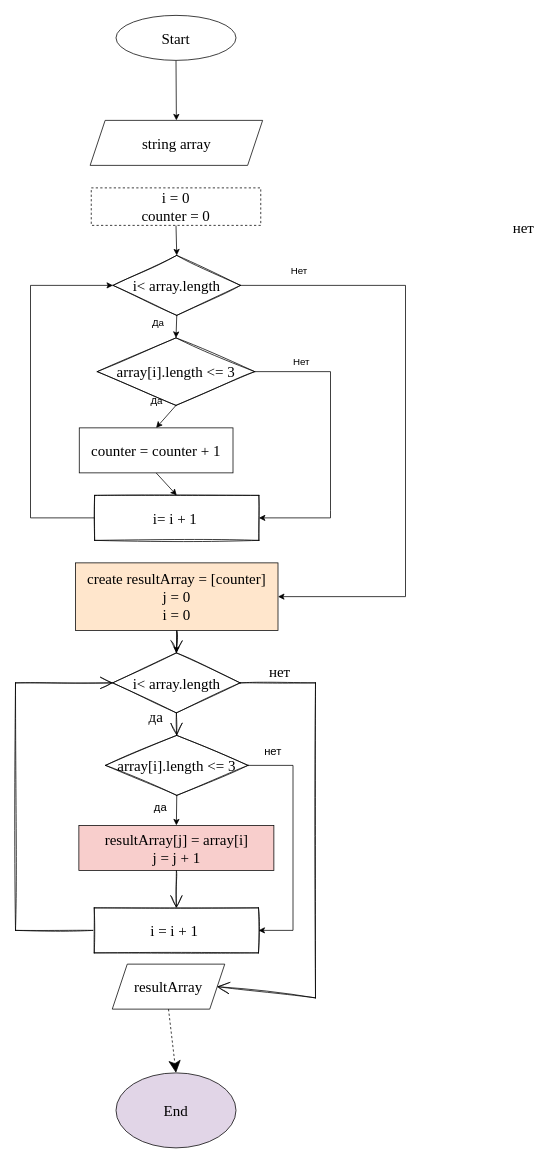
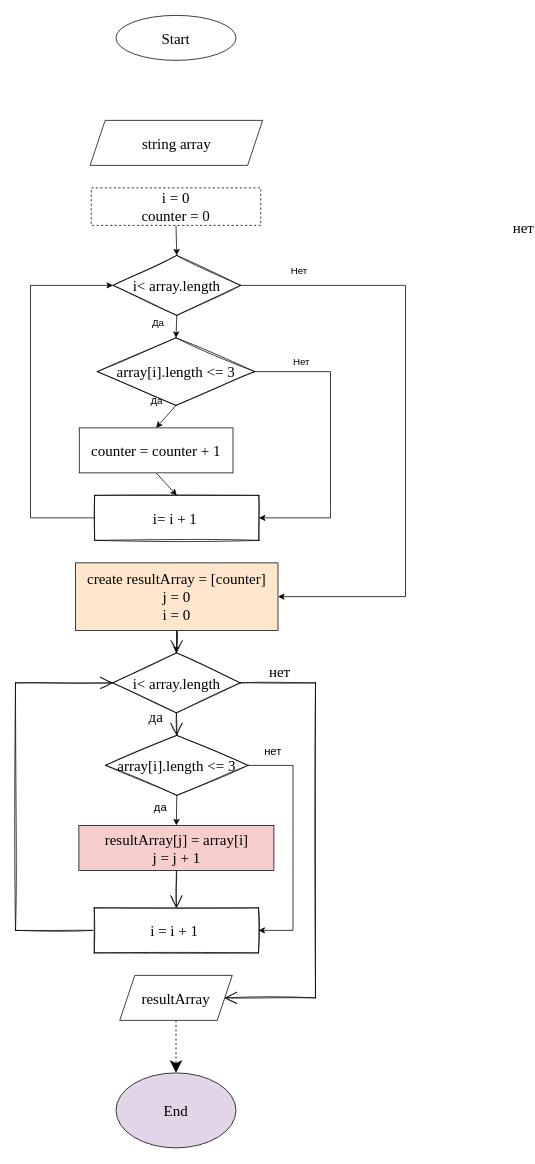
  <mxCell id="0" />
  <mxCell id="1" parent="0" />
  <mxCell id="2" style="edgeStyle=none;rounded=0;sketch=1;hachureGap=4;orthogonalLoop=1;jettySize=auto;html=1;exitX=0.5;exitY=1;exitDx=0;exitDy=0;entryX=0.5;entryY=0;entryDx=0;entryDy=0;fontFamily=Times New Roman;fontSize=20;endArrow=open;startSize=14;endSize=14;sourcePerimeterSpacing=8;targetPerimeterSpacing=8;" parent="1" source="3" target="17" edge="1"><mxGeometry relative="1" as="geometry" /></mxCell>
  <mxCell id="3" value="&lt;font style=&quot;vertical-align: inherit ; font-size: 20px&quot;&gt;&lt;font style=&quot;vertical-align: inherit ; font-size: 20px&quot;&gt;resultArray[j] = array[i]&lt;br&gt;j = j + 1&lt;br style=&quot;font-size: 20px&quot;&gt;&lt;/font&gt;&lt;/font&gt;" style="rounded=0;whiteSpace=wrap;html=1;hachureGap=4;fontFamily=Times New Roman;fontSize=20;fillColor=#f8cecc;" parent="1" vertex="1"><mxGeometry x="104.5" y="1100" width="260" height="60" as="geometry" /></mxCell>
  <mxCell id="4" value="string array" style="shape=parallelogram;perimeter=parallelogramPerimeter;whiteSpace=wrap;html=1;fixedSize=1;hachureGap=4;fontFamily=Times New Roman;fontSize=20;" parent="1" vertex="1"><mxGeometry x="119.5" y="160" width="230" height="60" as="geometry" /></mxCell>
- <mxCell id="5" style="edgeStyle=none;rounded=0;html=1;exitX=0.5;exitY=1;exitDx=0;exitDy=0;entryX=0.5;entryY=0;entryDx=0;entryDy=0;fontSize=13;" parent="1" source="6" target="4" edge="1"><mxGeometry relative="1" as="geometry" /></mxCell>
  <mxCell id="6" value="Start" style="ellipse;whiteSpace=wrap;html=1;hachureGap=4;fontFamily=Times New Roman;fontSize=20;" parent="1" vertex="1"><mxGeometry x="154" y="20" width="160" height="60" as="geometry" /></mxCell>
- <mxCell id="7" value="resultArray" style="shape=parallelogram;perimeter=parallelogramPerimeter;whiteSpace=wrap;html=1;fixedSize=1;hachureGap=4;fontFamily=Times New Roman;fontSize=20;" parent="1" vertex="1"><mxGeometry x="149" y="1285" width="150" height="60" as="geometry" /></mxCell>
+ <mxCell id="7" value="resultArray" style="shape=parallelogram;perimeter=parallelogramPerimeter;whiteSpace=wrap;html=1;fixedSize=1;hachureGap=4;fontFamily=Times New Roman;fontSize=20;" parent="1" vertex="1"><mxGeometry x="159" y="1300" width="150" height="60" as="geometry" /></mxCell>
  <mxCell id="8" value="End" style="ellipse;whiteSpace=wrap;html=1;hachureGap=4;fontFamily=Times New Roman;fontSize=20;fillColor=#e1d5e7;" parent="1" vertex="1"><mxGeometry x="154" y="1430" width="160" height="100" as="geometry" /></mxCell>
  <mxCell id="9" value="" style="endArrow=classic;html=1;rounded=0;hachureGap=4;fontFamily=Times New Roman;fontSize=20;startSize=14;endSize=14;sourcePerimeterSpacing=8;targetPerimeterSpacing=8;exitX=0.5;exitY=1;exitDx=0;exitDy=0;entryX=0.5;entryY=0;entryDx=0;entryDy=0;dashed=1;" parent="1" source="7" target="8" edge="1"><mxGeometry width="50" height="50" relative="1" as="geometry"><mxPoint x="216" y="1263" as="sourcePoint" /><mxPoint x="216" y="1369" as="targetPoint" /></mxGeometry></mxCell>
  <mxCell id="10" style="edgeStyle=none;rounded=0;sketch=1;hachureGap=4;orthogonalLoop=1;jettySize=auto;html=1;entryX=0.5;entryY=0;entryDx=0;entryDy=0;fontFamily=Times New Roman;fontSize=20;endArrow=open;startSize=14;endSize=14;sourcePerimeterSpacing=8;targetPerimeterSpacing=8;exitX=0.5;exitY=1;exitDx=0;exitDy=0;" parent="1" source="19" target="14" edge="1"><mxGeometry relative="1" as="geometry"><mxPoint x="234" y="800" as="sourcePoint" /></mxGeometry></mxCell>
  <mxCell id="11" style="edgeStyle=none;rounded=0;sketch=1;hachureGap=4;orthogonalLoop=1;jettySize=auto;html=1;exitX=0.5;exitY=1;exitDx=0;exitDy=0;fontFamily=Times New Roman;fontSize=20;endArrow=open;startSize=14;endSize=14;sourcePerimeterSpacing=8;targetPerimeterSpacing=8;entryX=0.5;entryY=0;entryDx=0;entryDy=0;" parent="1" source="14" target="23" edge="1"><mxGeometry relative="1" as="geometry"><mxPoint x="234" y="940" as="targetPoint" /></mxGeometry></mxCell>
  <mxCell id="12" value="да&lt;br style=&quot;font-size: 20px;&quot;&gt;" style="edgeLabel;html=1;align=center;verticalAlign=middle;resizable=0;points=[];fontSize=20;fontFamily=Times New Roman;" parent="11" vertex="1" connectable="0"><mxGeometry x="0.481" relative="1" as="geometry"><mxPoint x="-28" y="-17" as="offset" /></mxGeometry></mxCell>
  <mxCell id="13" style="edgeStyle=none;sketch=1;hachureGap=4;orthogonalLoop=1;jettySize=auto;html=1;exitX=1;exitY=0.5;exitDx=0;exitDy=0;entryX=1;entryY=0.5;entryDx=0;entryDy=0;fontFamily=Times New Roman;fontSize=20;endArrow=open;startSize=14;endSize=14;sourcePerimeterSpacing=8;targetPerimeterSpacing=8;rounded=0;" parent="1" source="14" target="7" edge="1"><mxGeometry relative="1" as="geometry"><Array as="points"><mxPoint x="420" y="910" /><mxPoint x="420" y="1330" /></Array></mxGeometry></mxCell>
  <mxCell id="14" value="i&amp;lt; array.length" style="rhombus;whiteSpace=wrap;html=1;sketch=1;hachureGap=4;fontFamily=Times New Roman;fontSize=20;" parent="1" vertex="1"><mxGeometry x="149.5" y="870" width="170" height="80" as="geometry" /></mxCell>
  <mxCell id="15" value="нет" style="edgeLabel;html=1;align=center;verticalAlign=middle;resizable=0;points=[];fontSize=20;fontFamily=Times New Roman;" parent="1" vertex="1" connectable="0"><mxGeometry x="239.996" y="990.004" as="geometry"><mxPoint x="132" y="-97" as="offset" /></mxGeometry></mxCell>
  <mxCell id="16" style="edgeStyle=none;rounded=0;sketch=1;hachureGap=4;orthogonalLoop=1;jettySize=auto;html=1;exitX=0;exitY=0.5;exitDx=0;exitDy=0;entryX=0;entryY=0.5;entryDx=0;entryDy=0;fontFamily=Times New Roman;fontSize=20;endArrow=open;startSize=14;endSize=14;sourcePerimeterSpacing=8;targetPerimeterSpacing=8;" parent="1" source="17" target="14" edge="1"><mxGeometry relative="1" as="geometry"><Array as="points"><mxPoint x="20" y="1240" /><mxPoint x="20" y="910" /></Array></mxGeometry></mxCell>
  <mxCell id="17" value="i = i + 1&amp;nbsp;" style="rounded=0;whiteSpace=wrap;html=1;sketch=1;hachureGap=4;fontFamily=Times New Roman;fontSize=20;" parent="1" vertex="1"><mxGeometry x="125" y="1210" width="219" height="60" as="geometry" /></mxCell>
  <mxCell id="18" value="" style="edgeStyle=none;html=1;" parent="1" source="19" target="14" edge="1"><mxGeometry relative="1" as="geometry" /></mxCell>
  <mxCell id="19" value="&lt;div style=&quot;text-align: left&quot;&gt;&lt;/div&gt;&lt;font style=&quot;vertical-align: inherit ; font-size: 20px&quot;&gt;&lt;font style=&quot;vertical-align: inherit ; font-size: 20px&quot;&gt;create resultArray = [counter]&lt;br&gt;j = 0&lt;br&gt;i = 0&lt;br style=&quot;font-size: 20px&quot;&gt;&lt;/font&gt;&lt;/font&gt;" style="rounded=0;whiteSpace=wrap;html=1;hachureGap=4;fontFamily=Times New Roman;fontSize=20;fillColor=#ffe6cc;" parent="1" vertex="1"><mxGeometry x="100" y="750" width="270" height="90" as="geometry" /></mxCell>
  <mxCell id="20" style="edgeStyle=none;html=1;exitX=1;exitY=0.5;exitDx=0;exitDy=0;entryX=1;entryY=0.5;entryDx=0;entryDy=0;rounded=0;" parent="1" source="23" target="17" edge="1"><mxGeometry relative="1" as="geometry"><Array as="points"><mxPoint x="390" y="1020" /><mxPoint x="390" y="1240" /></Array></mxGeometry></mxCell>
  <mxCell id="21" value="&lt;font style=&quot;font-size: 15px&quot;&gt;нет&lt;/font&gt;" style="edgeLabel;html=1;align=center;verticalAlign=middle;resizable=0;points=[];" parent="20" vertex="1" connectable="0"><mxGeometry x="-0.676" y="2" relative="1" as="geometry"><mxPoint x="-21" y="-18" as="offset" /></mxGeometry></mxCell>
  <mxCell id="22" style="edgeStyle=none;rounded=0;html=1;exitX=0.5;exitY=1;exitDx=0;exitDy=0;entryX=0.5;entryY=0;entryDx=0;entryDy=0;fontSize=15;" parent="1" source="23" target="3" edge="1"><mxGeometry relative="1" as="geometry" /></mxCell>
  <mxCell id="23" value="array[i].length &amp;lt;= 3" style="rhombus;whiteSpace=wrap;html=1;sketch=1;hachureGap=4;fontFamily=Times New Roman;fontSize=20;" parent="1" vertex="1"><mxGeometry x="140" y="980" width="190" height="80" as="geometry" /></mxCell>
  <mxCell id="24" value="&lt;span style=&quot;font-size: 15px&quot;&gt;да&lt;/span&gt;" style="edgeLabel;html=1;align=center;verticalAlign=middle;resizable=0;points=[];" parent="1" vertex="1" connectable="0"><mxGeometry x="370.002" y="1010" as="geometry"><mxPoint x="-158" y="64" as="offset" /></mxGeometry></mxCell>
  <mxCell id="25" style="edgeStyle=none;rounded=0;html=1;exitX=0.5;exitY=1;exitDx=0;exitDy=0;entryX=0.5;entryY=0;entryDx=0;entryDy=0;fontSize=13;" parent="1" source="26" target="32" edge="1"><mxGeometry relative="1" as="geometry" /></mxCell>
  <mxCell id="26" value="&lt;font style=&quot;vertical-align: inherit ; font-size: 20px&quot;&gt;&lt;font style=&quot;vertical-align: inherit ; font-size: 20px&quot;&gt;counter = counter + 1&lt;br style=&quot;font-size: 20px&quot;&gt;&lt;/font&gt;&lt;/font&gt;" style="rounded=0;whiteSpace=wrap;html=1;hachureGap=4;fontFamily=Times New Roman;fontSize=20;" parent="1" vertex="1"><mxGeometry x="105" y="570" width="205" height="60" as="geometry" /></mxCell>
  <mxCell id="27" value="Да" style="edgeStyle=none;rounded=0;html=1;exitX=0.5;exitY=1;exitDx=0;exitDy=0;entryX=0.5;entryY=0;entryDx=0;entryDy=0;fontSize=13;" parent="1" source="29" target="36" edge="1"><mxGeometry x="-0.279" y="-25" relative="1" as="geometry"><mxPoint as="offset" /></mxGeometry></mxCell>
  <mxCell id="28" value="Нет" style="edgeStyle=none;rounded=0;html=1;exitX=1;exitY=0.5;exitDx=0;exitDy=0;entryX=1;entryY=0.5;entryDx=0;entryDy=0;fontSize=13;" parent="1" source="29" target="19" edge="1"><mxGeometry x="-0.807" y="20" relative="1" as="geometry"><Array as="points"><mxPoint x="540" y="380" /><mxPoint x="540" y="795" /></Array><mxPoint as="offset" /></mxGeometry></mxCell>
  <mxCell id="29" value="i&amp;lt; array.length" style="rhombus;whiteSpace=wrap;html=1;sketch=1;hachureGap=4;fontFamily=Times New Roman;fontSize=20;" parent="1" vertex="1"><mxGeometry x="150" y="340" width="170" height="80" as="geometry" /></mxCell>
  <mxCell id="30" value="нет" style="edgeLabel;html=1;align=center;verticalAlign=middle;resizable=0;points=[];fontSize=20;fontFamily=Times New Roman;" parent="1" vertex="1" connectable="0"><mxGeometry x="564.216" y="399.934" as="geometry"><mxPoint x="132" y="-97" as="offset" /></mxGeometry></mxCell>
  <mxCell id="31" style="edgeStyle=none;rounded=0;html=1;exitX=0;exitY=0.5;exitDx=0;exitDy=0;entryX=0;entryY=0.5;entryDx=0;entryDy=0;fontSize=13;" parent="1" source="32" target="29" edge="1"><mxGeometry relative="1" as="geometry"><Array as="points"><mxPoint x="40" y="690" /><mxPoint x="40" y="380" /></Array></mxGeometry></mxCell>
  <mxCell id="32" value="i= i + 1&amp;nbsp;" style="rounded=0;whiteSpace=wrap;html=1;sketch=1;hachureGap=4;fontFamily=Times New Roman;fontSize=20;" parent="1" vertex="1"><mxGeometry x="125.5" y="660" width="219" height="60" as="geometry" /></mxCell>
  <mxCell id="33" style="edgeStyle=none;html=1;exitX=1;exitY=0.5;exitDx=0;exitDy=0;entryX=1;entryY=0.5;entryDx=0;entryDy=0;rounded=0;" parent="1" source="36" target="32" edge="1"><mxGeometry relative="1" as="geometry"><Array as="points"><mxPoint x="440" y="495" /><mxPoint x="440" y="680" /><mxPoint x="440" y="690" /></Array></mxGeometry></mxCell>
  <mxCell id="34" value="Нет" style="edgeLabel;html=1;align=center;verticalAlign=middle;resizable=0;points=[];fontSize=13;" parent="33" vertex="1" connectable="0"><mxGeometry x="-0.35" y="-3" relative="1" as="geometry"><mxPoint x="-37" y="-41" as="offset" /></mxGeometry></mxCell>
  <mxCell id="35" value="Да" style="edgeStyle=none;rounded=0;html=1;exitX=0.5;exitY=1;exitDx=0;exitDy=0;entryX=0.5;entryY=0;entryDx=0;entryDy=0;fontSize=13;" parent="1" source="36" target="26" edge="1"><mxGeometry x="-0.387" y="-24" relative="1" as="geometry"><mxPoint as="offset" /></mxGeometry></mxCell>
  <mxCell id="36" value="array[i].length &amp;lt;= 3" style="rhombus;whiteSpace=wrap;html=1;sketch=1;hachureGap=4;fontFamily=Times New Roman;fontSize=20;" parent="1" vertex="1"><mxGeometry x="129" y="450" width="210" height="90" as="geometry" /></mxCell>
  <mxCell id="37" style="edgeStyle=none;rounded=0;html=1;exitX=0.5;exitY=1;exitDx=0;exitDy=0;entryX=0.5;entryY=0;entryDx=0;entryDy=0;fontSize=13;" parent="1" source="38" target="29" edge="1"><mxGeometry relative="1" as="geometry" /></mxCell>
  <mxCell id="38" value="&lt;div style=&quot;text-align: left&quot;&gt;&lt;/div&gt;&lt;font style=&quot;vertical-align: inherit ; font-size: 20px&quot;&gt;&lt;font style=&quot;vertical-align: inherit ; font-size: 20px&quot;&gt;i = 0&lt;br&gt;counter = 0&lt;br style=&quot;font-size: 20px&quot;&gt;&lt;/font&gt;&lt;/font&gt;" style="rounded=0;whiteSpace=wrap;html=1;hachureGap=4;fontFamily=Times New Roman;fontSize=20;dashed=1;" parent="1" vertex="1"><mxGeometry x="121" y="250" width="226" height="50" as="geometry" /></mxCell>
